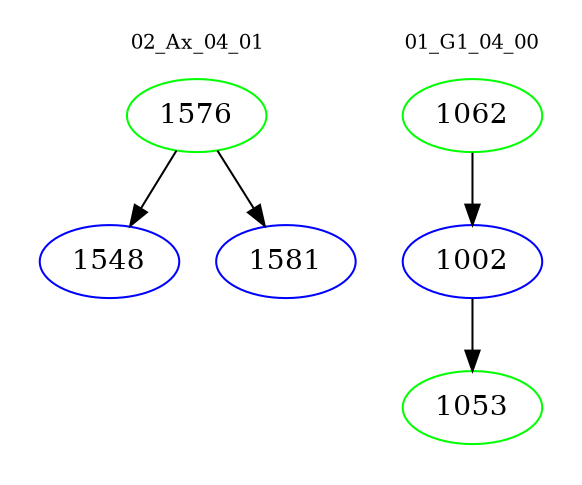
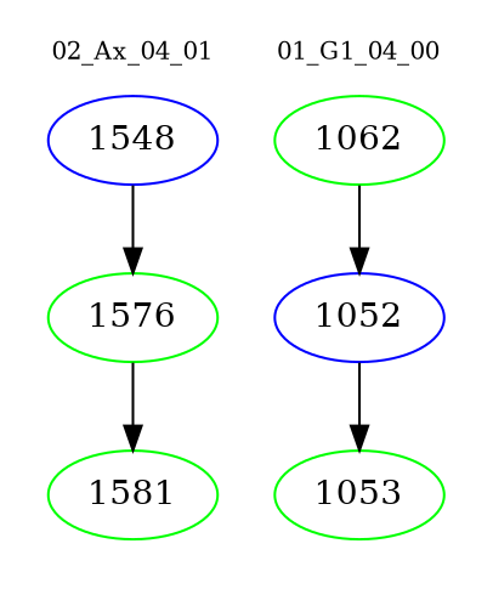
  digraph {
    node [color=green]
    edge [color=black]
    n1 [label=1576]
    n2 [color=blue label=1548]
-   n3 [color=blue label=1581]
+   n3 [label=1581]
    n4 [label=1062]
-   n5 [color=blue label=1002]
+   n5 [color=blue label=1052]
    n6 [label=1053]
    subgraph cluster_1 {
      color=white
      fontsize=10
      label="02_Ax_04_01"
      n1
      n2
      n3
    }
    subgraph cluster_2 {
      color=white
      fontsize=10
      label="01_G1_04_00"
      n4
      n5
      n6
    }
-   n1 -> n2
+   n2 -> n1
    n1 -> n3
    n4 -> n5
    n5 -> n6
  }
